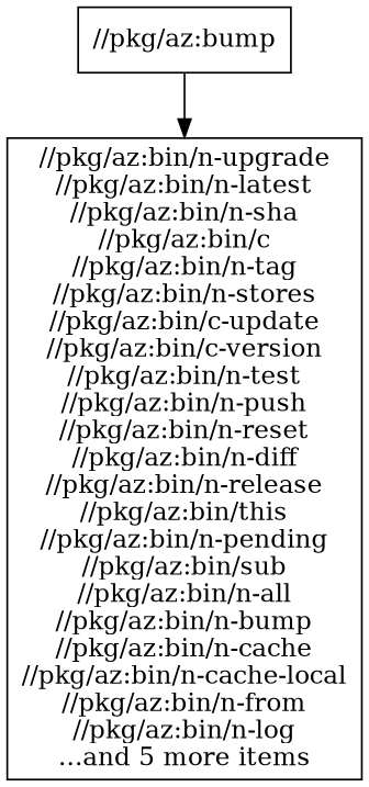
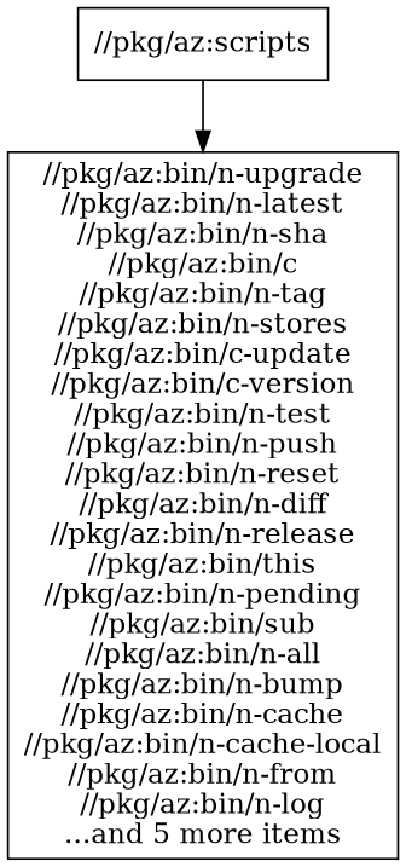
  digraph {
    node [shape=box]
-   "//pkg/az:scripts" [label="//pkg/az:bump"]
+   "//pkg/az:scripts"
    "//pkg/az:bin/n-upgrade\n//pkg/az:bin/n-latest\n//pkg/az:bin/n-sha\n//pkg/az:bin/c\n//pkg/az:bin/n-tag\n//pkg/az:bin/n-stores\n//pkg/az:bin/c-update\n//pkg/az:bin/c-version\n//pkg/az:bin/n-test\n//pkg/az:bin/n-push\n//pkg/az:bin/n-reset\n//pkg/az:bin/n-diff\n//pkg/az:bin/n-release\n//pkg/az:bin/this\n//pkg/az:bin/n-pending\n//pkg/az:bin/sub\n//pkg/az:bin/n-all\n//pkg/az:bin/n-bump\n//pkg/az:bin/n-cache\n//pkg/az:bin/n-cache-local\n//pkg/az:bin/n-from\n//pkg/az:bin/n-log\n...and 5 more items"
    "//pkg/az:scripts" -> "//pkg/az:bin/n-upgrade\n//pkg/az:bin/n-latest\n//pkg/az:bin/n-sha\n//pkg/az:bin/c\n//pkg/az:bin/n-tag\n//pkg/az:bin/n-stores\n//pkg/az:bin/c-update\n//pkg/az:bin/c-version\n//pkg/az:bin/n-test\n//pkg/az:bin/n-push\n//pkg/az:bin/n-reset\n//pkg/az:bin/n-diff\n//pkg/az:bin/n-release\n//pkg/az:bin/this\n//pkg/az:bin/n-pending\n//pkg/az:bin/sub\n//pkg/az:bin/n-all\n//pkg/az:bin/n-bump\n//pkg/az:bin/n-cache\n//pkg/az:bin/n-cache-local\n//pkg/az:bin/n-from\n//pkg/az:bin/n-log\n...and 5 more items"
  }
